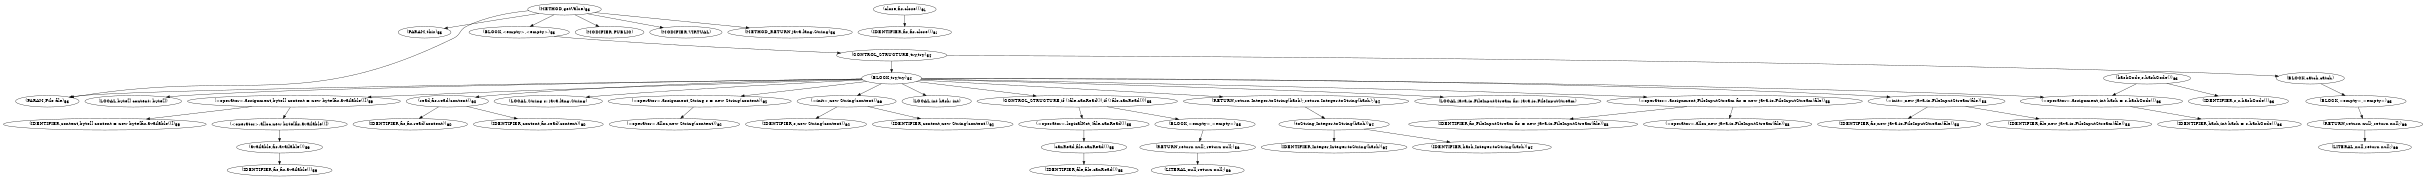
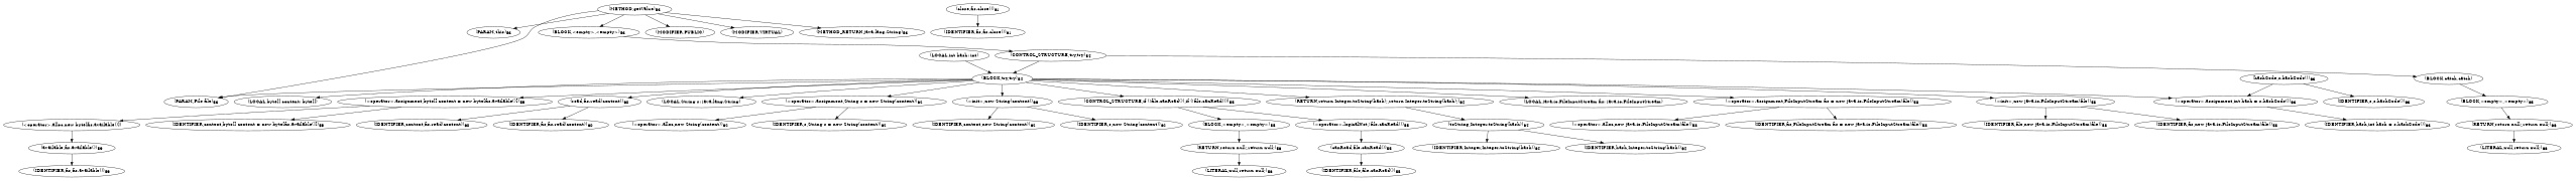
  digraph {
    n1 [label=<(METHOD,getValue)<SUB>53</SUB>>]
    n2 [label=<(PARAM,this)<SUB>53</SUB>>]
    n3 [label=<(PARAM,File file)<SUB>53</SUB>>]
    n4 [label=<(BLOCK,&lt;empty&gt;,&lt;empty&gt;)<SUB>53</SUB>>]
    n5 [label=<(MODIFIER,PUBLIC)>]
    n6 [label=<(MODIFIER,VIRTUAL)>]
    n7 [label=<(METHOD_RETURN,java.lang.String)<SUB>53</SUB>>]
    n8 [label=<(CONTROL_STRUCTURE,try,try)<SUB>54</SUB>>]
    n9 [label=<(BLOCK,try,try)<SUB>54</SUB>>]
    n10 [label=<(BLOCK,catch,catch)>]
    n11 [label=<(CONTROL_STRUCTURE,if (!file.canRead()),if (!file.canRead()))<SUB>55</SUB>>]
    n12 [label=<(LOCAL,java.io.FileInputStream fis: java.io.FileInputStream)>]
    n13 [label=<(&lt;operator&gt;.assignment,FileInputStream fis = new java.io.FileInputStream(file))<SUB>58</SUB>>]
    n14 [label=<(&lt;init&gt;,new java.io.FileInputStream(file))<SUB>58</SUB>>]
    n15 [label=<(LOCAL,byte[] content: byte[])>]
    n16 [label=<(&lt;operator&gt;.assignment,byte[] content = new byte[fis.available()])<SUB>59</SUB>>]
    n17 [label=<(read,fis.read(content))<SUB>60</SUB>>]
    n18 [label=<(LOCAL,String s: java.lang.String)>]
    n19 [label=<(&lt;operator&gt;.assignment,String s = new String(content))<SUB>62</SUB>>]
    n20 [label=<(&lt;init&gt;,new String(content))<SUB>66</SUB>>]
    n21 [label=<(LOCAL,int hash: int)>]
    n22 [label=<(&lt;operator&gt;.assignment,int hash = s.hashCode())<SUB>63</SUB>>]
    n23 [label=<(RETURN,return Integer.toString(hash);,return Integer.toString(hash);)<SUB>64</SUB>>]
    n24 [label=<(BLOCK,&lt;empty&gt;,&lt;empty&gt;)<SUB>65</SUB>>]
    n25 [label=<(&lt;operator&gt;.logicalNot,!file.canRead())<SUB>55</SUB>>]
    n26 [label=<(BLOCK,&lt;empty&gt;,&lt;empty&gt;)<SUB>55</SUB>>]
    n27 [label=<(IDENTIFIER,fis,FileInputStream fis = new java.io.FileInputStream(file))<SUB>58</SUB>>]
    n28 [label=<(&lt;operator&gt;.alloc,new java.io.FileInputStream(file))<SUB>58</SUB>>]
    n29 [label=<(IDENTIFIER,fis,new java.io.FileInputStream(file))<SUB>58</SUB>>]
    n30 [label=<(IDENTIFIER,file,new java.io.FileInputStream(file))<SUB>58</SUB>>]
    n31 [label=<(IDENTIFIER,content,byte[] content = new byte[fis.available()])<SUB>59</SUB>>]
    n32 [label=<(&lt;operator&gt;.alloc,new byte[fis.available()])>]
    n33 [label=<(IDENTIFIER,fis,fis.read(content))<SUB>60</SUB>>]
    n34 [label=<(IDENTIFIER,content,fis.read(content))<SUB>60</SUB>>]
    n35 [label=<(close,fis.close())<SUB>61</SUB>>]
    n36 [label=<(IDENTIFIER,fis,fis.close())<SUB>61</SUB>>]
+   n37 [label=<(IDENTIFIER,s,String s = new String(content))<SUB>62</SUB>>]
    n38 [label=<(&lt;operator&gt;.alloc,new String(content))<SUB>62</SUB>>]
    n39 [label=<(IDENTIFIER,s,new String(content))<SUB>62</SUB>>]
    n40 [label=<(IDENTIFIER,content,new String(content))<SUB>62</SUB>>]
    n41 [label=<(IDENTIFIER,hash,int hash = s.hashCode())<SUB>63</SUB>>]
    n42 [label=<(toString,Integer.toString(hash))<SUB>64</SUB>>]
    n43 [label=<(canRead,file.canRead())<SUB>55</SUB>>]
    n44 [label=<(RETURN,return null;,return null;)<SUB>56</SUB>>]
    n45 [label=<(IDENTIFIER,file,file.canRead())<SUB>55</SUB>>]
    n46 [label=<(LITERAL,null,return null;)<SUB>56</SUB>>]
    n47 [label=<(available,fis.available())<SUB>59</SUB>>]
    n48 [label=<(IDENTIFIER,fis,fis.available())<SUB>59</SUB>>]
    n49 [label=<(hashCode,s.hashCode())<SUB>63</SUB>>]
    n50 [label=<(IDENTIFIER,s,s.hashCode())<SUB>63</SUB>>]
    n51 [label=<(IDENTIFIER,Integer,Integer.toString(hash))<SUB>64</SUB>>]
    n52 [label=<(IDENTIFIER,hash,Integer.toString(hash))<SUB>64</SUB>>]
    n53 [label=<(RETURN,return null;,return null;)<SUB>66</SUB>>]
    n54 [label=<(LITERAL,null,return null;)<SUB>66</SUB>>]
    n1 -> n2
    n1 -> n3
    n1 -> n4
    n1 -> n5
    n1 -> n6
    n1 -> n7
    n4 -> n8
    n8 -> n9
    n8 -> n10
    n9 -> n3
    n9 -> n11
    n9 -> n12
    n9 -> n13
    n9 -> n14
    n9 -> n15
    n9 -> n16
    n9 -> n17
    n9 -> n18
    n9 -> n19
    n9 -> n20
-   n9 -> n21
+   n21 -> n9
    n9 -> n22
    n9 -> n23
    n10 -> n24
    n11 -> n25
    n11 -> n26
    n13 -> n27
    n13 -> n28
    n14 -> n29
    n14 -> n30
    n16 -> n31
    n16 -> n32
    n17 -> n33
    n17 -> n34
+   n19 -> n37
    n19 -> n38
    n20 -> n39
    n20 -> n40
    n22 -> n41
    n23 -> n42
    n24 -> n53
    n25 -> n43
    n26 -> n44
    n32 -> n47
    n35 -> n36
    n42 -> n51
    n42 -> n52
    n43 -> n45
    n44 -> n46
    n47 -> n48
    n49 -> n22
    n49 -> n50
    n53 -> n54
  }
